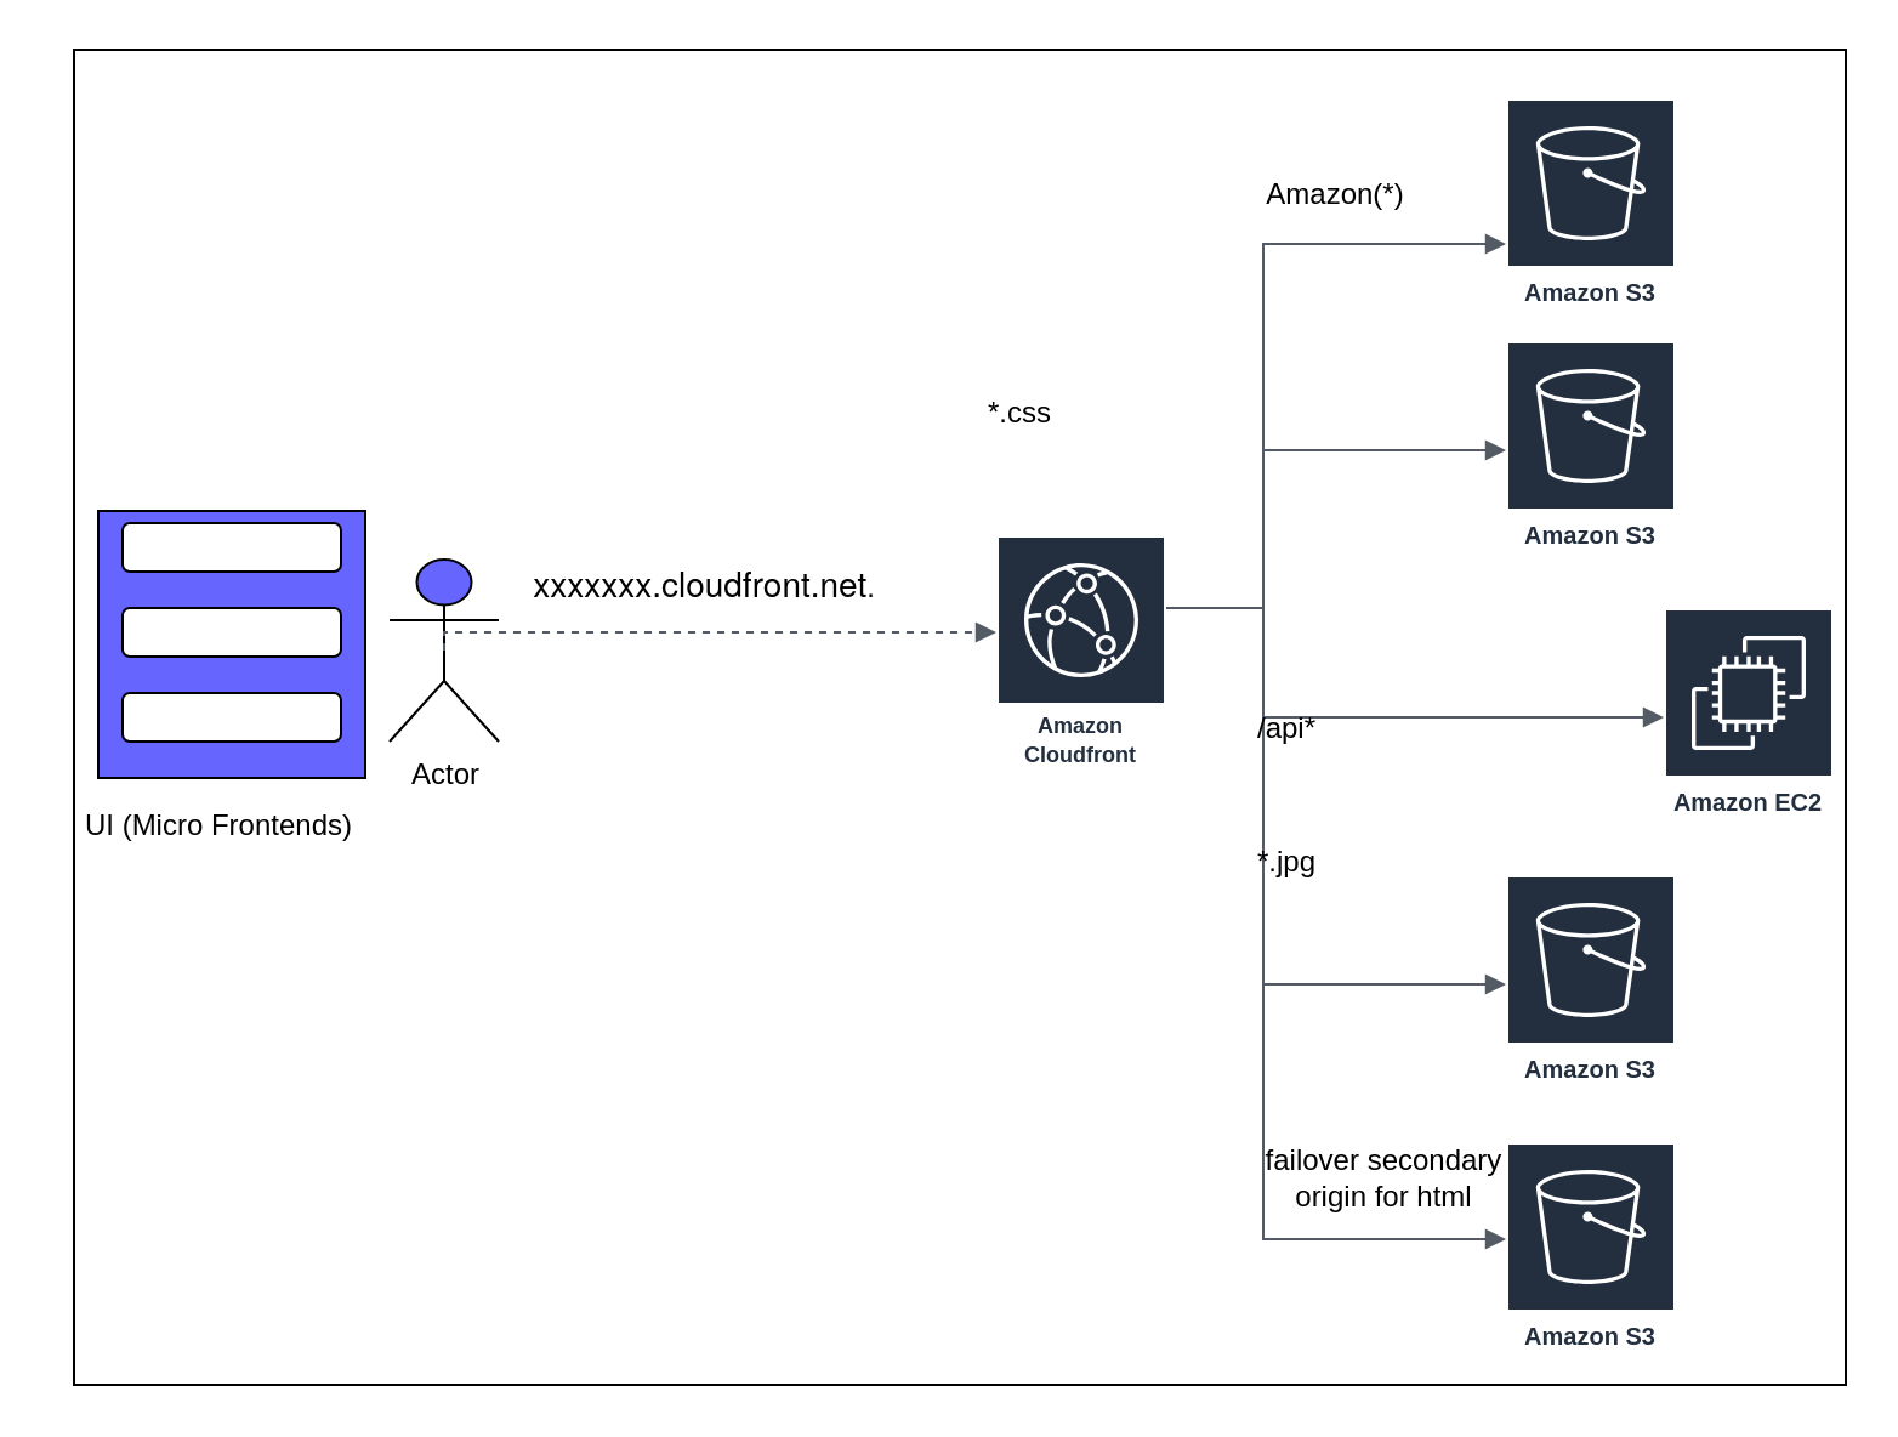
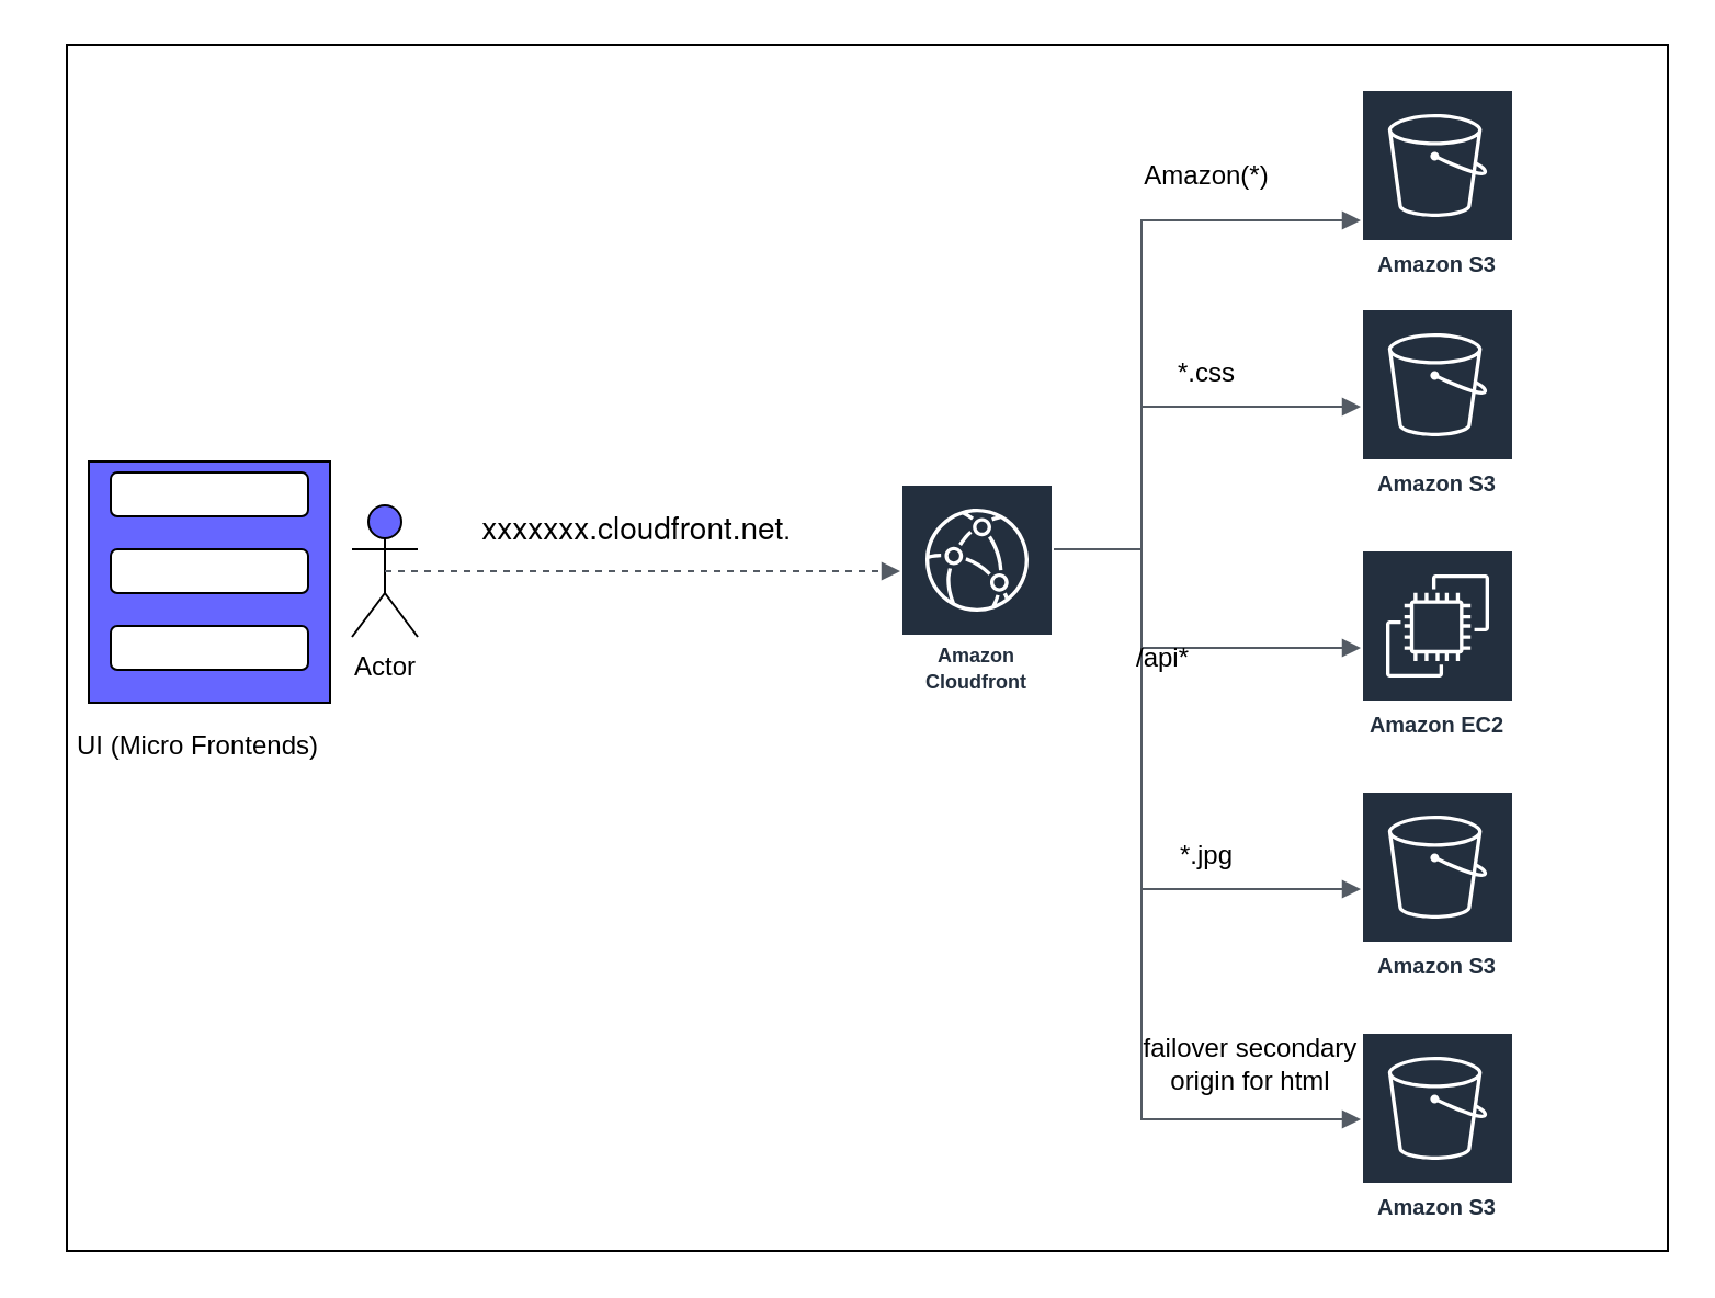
  <mxCell id="0" />
  <mxCell id="1" parent="0" />
  <mxCell id="2" value="" style="rounded=0;whiteSpace=wrap;html=1;" parent="1" vertex="1"><mxGeometry x="30" y="20" width="730" height="550" as="geometry" /></mxCell>
- <mxCell id="3" value="Amazon EC2" style="outlineConnect=0;fontColor=#232F3E;gradientColor=none;strokeColor=#ffffff;fillColor=#232F3E;dashed=0;verticalLabelPosition=middle;verticalAlign=bottom;align=center;html=1;whiteSpace=wrap;fontSize=10;fontStyle=1;spacing=3;shape=mxgraph.aws4.productIcon;prIcon=mxgraph.aws4.ec2;" parent="1" vertex="1"><mxGeometry x="685" y="250" width="70" height="90" as="geometry" /></mxCell>
+ <mxCell id="3" value="Amazon EC2" style="outlineConnect=0;fontColor=#232F3E;gradientColor=none;strokeColor=#ffffff;fillColor=#232F3E;dashed=0;verticalLabelPosition=middle;verticalAlign=bottom;align=center;html=1;whiteSpace=wrap;fontSize=10;fontStyle=1;spacing=3;shape=mxgraph.aws4.productIcon;prIcon=mxgraph.aws4.ec2;" parent="1" vertex="1"><mxGeometry x="620" y="250" width="70" height="90" as="geometry" /></mxCell>
  <mxCell id="4" value="&lt;font style=&quot;font-size: 9px&quot;&gt;Amazon Cloudfront&lt;/font&gt;" style="outlineConnect=0;fontColor=#232F3E;gradientColor=none;strokeColor=#ffffff;fillColor=#232F3E;dashed=0;verticalLabelPosition=middle;verticalAlign=bottom;align=center;html=1;whiteSpace=wrap;fontSize=10;fontStyle=1;spacing=3;shape=mxgraph.aws4.productIcon;prIcon=mxgraph.aws4.cloudfront;" parent="1" vertex="1"><mxGeometry x="410" y="220" width="70" height="100" as="geometry" /></mxCell>
  <mxCell id="5" value="Amazon S3" style="outlineConnect=0;fontColor=#232F3E;gradientColor=none;strokeColor=#ffffff;fillColor=#232F3E;dashed=0;verticalLabelPosition=middle;verticalAlign=bottom;align=center;html=1;whiteSpace=wrap;fontSize=10;fontStyle=1;spacing=3;shape=mxgraph.aws4.productIcon;prIcon=mxgraph.aws4.s3;" parent="1" vertex="1"><mxGeometry x="620" y="140" width="70" height="90" as="geometry" /></mxCell>
  <mxCell id="6" value="Amazon S3" style="outlineConnect=0;fontColor=#232F3E;gradientColor=none;strokeColor=#ffffff;fillColor=#232F3E;dashed=0;verticalLabelPosition=middle;verticalAlign=bottom;align=center;html=1;whiteSpace=wrap;fontSize=10;fontStyle=1;spacing=3;shape=mxgraph.aws4.productIcon;prIcon=mxgraph.aws4.s3;" parent="1" vertex="1"><mxGeometry x="620" y="360" width="70" height="90" as="geometry" /></mxCell>
  <mxCell id="7" value="Amazon S3" style="outlineConnect=0;fontColor=#232F3E;gradientColor=none;strokeColor=#ffffff;fillColor=#232F3E;dashed=0;verticalLabelPosition=middle;verticalAlign=bottom;align=center;html=1;whiteSpace=wrap;fontSize=10;fontStyle=1;spacing=3;shape=mxgraph.aws4.productIcon;prIcon=mxgraph.aws4.s3;" parent="1" vertex="1"><mxGeometry x="620" y="470" width="70" height="90" as="geometry" /></mxCell>
  <mxCell id="8" value="Amazon S3" style="outlineConnect=0;fontColor=#232F3E;gradientColor=none;strokeColor=#ffffff;fillColor=#232F3E;dashed=0;verticalLabelPosition=middle;verticalAlign=bottom;align=center;html=1;whiteSpace=wrap;fontSize=10;fontStyle=1;spacing=3;shape=mxgraph.aws4.productIcon;prIcon=mxgraph.aws4.s3;" parent="1" vertex="1"><mxGeometry x="620" y="40" width="70" height="90" as="geometry" /></mxCell>
  <mxCell id="9" value="" style="edgeStyle=orthogonalEdgeStyle;html=1;endArrow=block;elbow=vertical;startArrow=none;endFill=1;strokeColor=#545B64;rounded=0;" parent="1" source="4" target="5" edge="1"><mxGeometry width="100" relative="1" as="geometry"><mxPoint x="480" y="250" as="sourcePoint" /><mxPoint x="580" y="250" as="targetPoint" /><Array as="points"><mxPoint x="520" y="250" /><mxPoint x="520" y="185" /></Array></mxGeometry></mxCell>
  <mxCell id="10" value="" style="edgeStyle=orthogonalEdgeStyle;html=1;endArrow=block;elbow=vertical;startArrow=none;endFill=1;strokeColor=#545B64;rounded=0;" parent="1" source="4" target="3" edge="1"><mxGeometry width="100" relative="1" as="geometry"><mxPoint x="490" y="260" as="sourcePoint" /><mxPoint x="630" y="195" as="targetPoint" /><Array as="points"><mxPoint x="520" y="250" /><mxPoint x="520" y="295" /></Array></mxGeometry></mxCell>
  <mxCell id="11" value="" style="edgeStyle=orthogonalEdgeStyle;html=1;endArrow=block;elbow=vertical;startArrow=none;endFill=1;strokeColor=#545B64;rounded=0;" parent="1" source="4" target="6" edge="1"><mxGeometry width="100" relative="1" as="geometry"><mxPoint x="300" y="380" as="sourcePoint" /><mxPoint x="400" y="380" as="targetPoint" /><Array as="points"><mxPoint x="520" y="250" /><mxPoint x="520" y="405" /></Array></mxGeometry></mxCell>
  <mxCell id="12" value="" style="edgeStyle=orthogonalEdgeStyle;html=1;endArrow=block;elbow=vertical;startArrow=none;endFill=1;strokeColor=#545B64;rounded=0;" parent="1" source="4" target="7" edge="1"><mxGeometry width="100" relative="1" as="geometry"><mxPoint x="300" y="380" as="sourcePoint" /><mxPoint x="400" y="380" as="targetPoint" /><Array as="points"><mxPoint x="520" y="250" /><mxPoint x="520" y="510" /></Array></mxGeometry></mxCell>
  <mxCell id="13" value="" style="edgeStyle=orthogonalEdgeStyle;html=1;endArrow=block;elbow=vertical;startArrow=none;endFill=1;strokeColor=#545B64;rounded=0;" parent="1" target="8" edge="1"><mxGeometry width="100" relative="1" as="geometry"><mxPoint x="480" y="250" as="sourcePoint" /><mxPoint x="400" y="290" as="targetPoint" /><Array as="points"><mxPoint x="520" y="250" /><mxPoint x="520" y="100" /></Array></mxGeometry></mxCell>
- <mxCell id="14" value="Actor" style="shape=umlActor;verticalLabelPosition=bottom;verticalAlign=top;html=1;outlineConnect=0;fillColor=#6666FF;" parent="1" vertex="1"><mxGeometry x="160" y="230" width="45" height="75" as="geometry" /></mxCell>
+ <mxCell id="14" value="Actor" style="shape=umlActor;verticalLabelPosition=bottom;verticalAlign=top;html=1;outlineConnect=0;fillColor=#6666FF;" parent="1" vertex="1"><mxGeometry x="160" y="230" width="30" height="60" as="geometry" /></mxCell>
  <mxCell id="15" value="" style="whiteSpace=wrap;html=1;aspect=fixed;fillColor=#6666FF;" parent="1" vertex="1"><mxGeometry x="40" y="210" width="110" height="110" as="geometry" /></mxCell>
  <mxCell id="16" value="" style="rounded=1;whiteSpace=wrap;html=1;" parent="1" vertex="1"><mxGeometry x="50" y="215" width="90" height="20" as="geometry" /></mxCell>
  <mxCell id="17" value="" style="rounded=1;whiteSpace=wrap;html=1;" parent="1" vertex="1"><mxGeometry x="50" y="250" width="90" height="20" as="geometry" /></mxCell>
  <mxCell id="18" value="" style="rounded=1;whiteSpace=wrap;html=1;" parent="1" vertex="1"><mxGeometry x="50" y="285" width="90" height="20" as="geometry" /></mxCell>
  <mxCell id="19" value="UI (Micro Frontends)" style="text;html=1;strokeColor=none;fillColor=none;align=center;verticalAlign=middle;whiteSpace=wrap;rounded=0;" parent="1" vertex="1"><mxGeometry x="20" y="330" width="140" height="20" as="geometry" /></mxCell>
  <mxCell id="20" value="" style="edgeStyle=orthogonalEdgeStyle;html=1;endArrow=block;elbow=vertical;startArrow=none;endFill=1;strokeColor=#545B64;rounded=0;exitX=0.5;exitY=0.5;exitDx=0;exitDy=0;exitPerimeter=0;dashed=1;" parent="1" source="14" target="4" edge="1"><mxGeometry width="100" relative="1" as="geometry"><mxPoint x="300" y="300" as="sourcePoint" /><mxPoint x="400" y="300" as="targetPoint" /><Array as="points"><mxPoint x="340" y="260" /><mxPoint x="340" y="260" /></Array></mxGeometry></mxCell>
  <mxCell id="21" value="&lt;span style=&quot;font-family: &amp;#34;helvetica neue&amp;#34; , &amp;#34;roboto&amp;#34; , &amp;#34;arial&amp;#34; , &amp;#34;droid sans&amp;#34; , sans-serif ; font-size: 14px ; background-color: rgb(255 , 255 , 255)&quot;&gt;xxxxxxx.cloudfront.net&lt;/span&gt;." style="text;html=1;strokeColor=none;fillColor=none;align=center;verticalAlign=middle;whiteSpace=wrap;rounded=0;" parent="1" vertex="1"><mxGeometry x="270" y="230" width="40" height="20" as="geometry" /></mxCell>
  <mxCell id="22" value="Amazon(*)" style="text;html=1;strokeColor=none;fillColor=none;align=center;verticalAlign=middle;whiteSpace=wrap;rounded=0;" parent="1" vertex="1"><mxGeometry x="530" y="70" width="40" height="20" as="geometry" /></mxCell>
- <mxCell id="23" value="*.css" style="text;html=1;strokeColor=none;fillColor=none;align=center;verticalAlign=middle;whiteSpace=wrap;rounded=0;" parent="1" vertex="1"><mxGeometry x="400" y="160" width="40" height="20" as="geometry" /></mxCell>
- <mxCell id="24" value="*.jpg" style="text;html=1;strokeColor=none;fillColor=none;align=center;verticalAlign=middle;whiteSpace=wrap;rounded=0;" parent="1" vertex="1"><mxGeometry x="510" y="345" width="40" height="20" as="geometry" /></mxCell>
+ <mxCell id="23" value="*.css" style="text;html=1;strokeColor=none;fillColor=none;align=center;verticalAlign=middle;whiteSpace=wrap;rounded=0;" parent="1" vertex="1"><mxGeometry x="530" y="160" width="40" height="20" as="geometry" /></mxCell>
+ <mxCell id="24" value="*.jpg" style="text;html=1;strokeColor=none;fillColor=none;align=center;verticalAlign=middle;whiteSpace=wrap;rounded=0;" parent="1" vertex="1"><mxGeometry x="530" y="380" width="40" height="20" as="geometry" /></mxCell>
  <mxCell id="25" value="failover secondary origin for html" style="text;html=1;strokeColor=none;fillColor=none;align=center;verticalAlign=middle;whiteSpace=wrap;rounded=0;" parent="1" vertex="1"><mxGeometry x="520" y="470" width="100" height="30" as="geometry" /></mxCell>
  <mxCell id="26" value="/api*" style="text;html=1;strokeColor=none;fillColor=none;align=center;verticalAlign=middle;whiteSpace=wrap;rounded=0;" parent="1" vertex="1"><mxGeometry x="510" y="290" width="40" height="20" as="geometry" /></mxCell>
